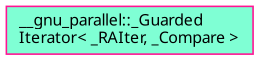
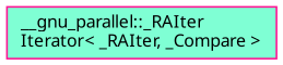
  digraph {
    rankdir=TB
    fontname="Noto Sans"
-   n1 [color=deeppink fillcolor=aquamarine fontname="Noto Sans" fontsize=10 height=0.2 label="__gnu_parallel::_Guarded\lIterator\< _RAIter, _Compare \>" shape=box style=filled width=0.4]
+   n1 [color=deeppink fillcolor=aquamarine fontname="Noto Sans" fontsize=10 height=0.2 label="__gnu_parallel::_RAIter\lIterator\< _RAIter, _Compare \>" shape=box style=filled width=0.4]
  }
